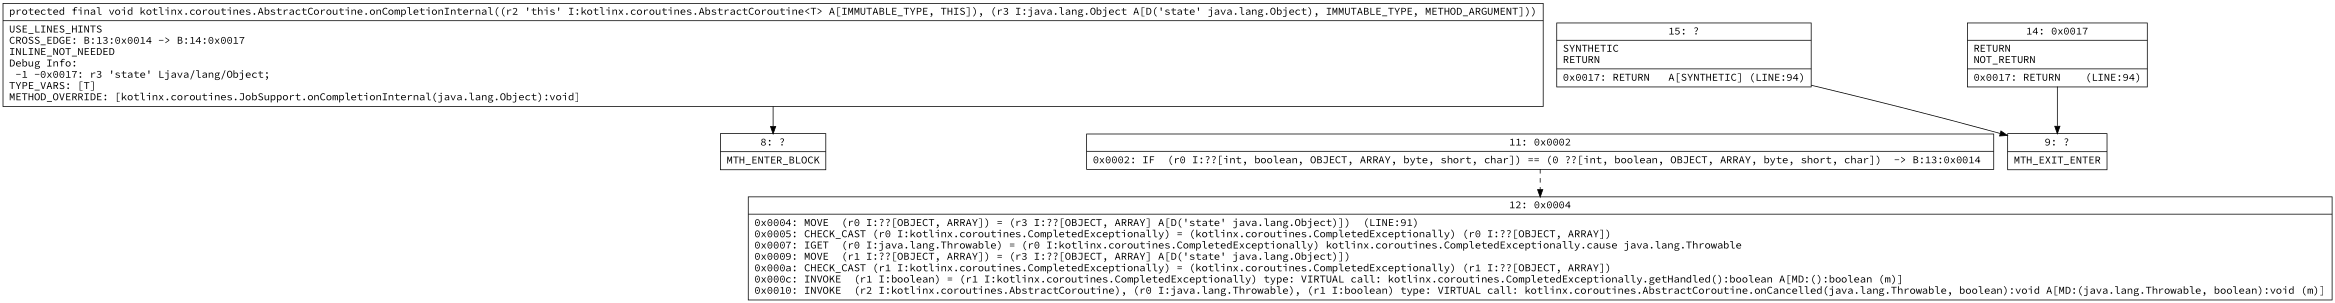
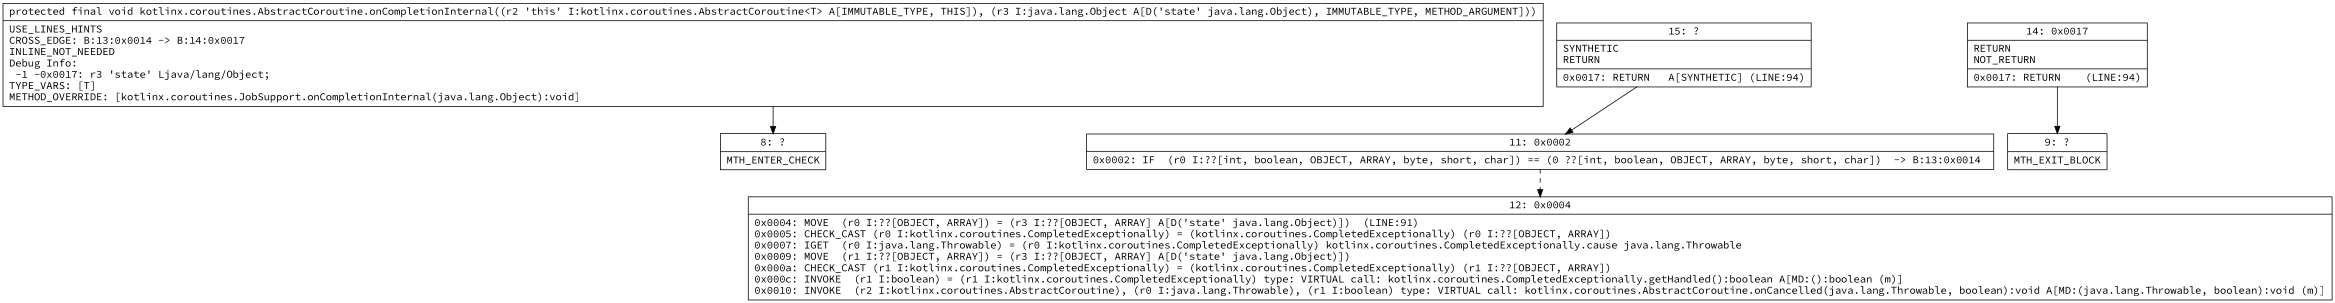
  digraph {
    fontname="Source Code Pro"
    node [fontname="Source Code Pro" shape=record]
    edge [fontname="Source Code Pro"]
-   n1 [label="{8\:\ ?|MTH_ENTER_BLOCK\l}"]
+   n1 [label="{8\:\ ?|MTH_ENTER_CHECK\l}"]
    n2 [label="{11\:\ 0x0002|0x0002: IF  (r0 I:??[int, boolean, OBJECT, ARRAY, byte, short, char]) == (0 ??[int, boolean, OBJECT, ARRAY, byte, short, char])  \-\> B:13:0x0014 \l}"]
    n3 [label="{12\:\ 0x0004|0x0004: MOVE  (r0 I:??[OBJECT, ARRAY]) = (r3 I:??[OBJECT, ARRAY] A[D('state' java.lang.Object)])  (LINE:91)\l0x0005: CHECK_CAST (r0 I:kotlinx.coroutines.CompletedExceptionally) = (kotlinx.coroutines.CompletedExceptionally) (r0 I:??[OBJECT, ARRAY]) \l0x0007: IGET  (r0 I:java.lang.Throwable) = (r0 I:kotlinx.coroutines.CompletedExceptionally) kotlinx.coroutines.CompletedExceptionally.cause java.lang.Throwable \l0x0009: MOVE  (r1 I:??[OBJECT, ARRAY]) = (r3 I:??[OBJECT, ARRAY] A[D('state' java.lang.Object)]) \l0x000a: CHECK_CAST (r1 I:kotlinx.coroutines.CompletedExceptionally) = (kotlinx.coroutines.CompletedExceptionally) (r1 I:??[OBJECT, ARRAY]) \l0x000c: INVOKE  (r1 I:boolean) = (r1 I:kotlinx.coroutines.CompletedExceptionally) type: VIRTUAL call: kotlinx.coroutines.CompletedExceptionally.getHandled():boolean A[MD:():boolean (m)]\l0x0010: INVOKE  (r2 I:kotlinx.coroutines.AbstractCoroutine), (r0 I:java.lang.Throwable), (r1 I:boolean) type: VIRTUAL call: kotlinx.coroutines.AbstractCoroutine.onCancelled(java.lang.Throwable, boolean):void A[MD:(java.lang.Throwable, boolean):void (m)]\l}"]
    n4 [label="{15\:\ ?|SYNTHETIC\lRETURN\l|0x0017: RETURN   A[SYNTHETIC] (LINE:94)\l}"]
-   n5 [label="{9\:\ ?|MTH_EXIT_ENTER\l}"]
+   n5 [label="{9\:\ ?|MTH_EXIT_BLOCK\l}"]
    n6 [label="{14\:\ 0x0017|RETURN\lNOT_RETURN\l|0x0017: RETURN    (LINE:94)\l}"]
    n7 [label="{protected final void kotlinx.coroutines.AbstractCoroutine.onCompletionInternal((r2 'this' I:kotlinx.coroutines.AbstractCoroutine\<T\> A[IMMUTABLE_TYPE, THIS]), (r3 I:java.lang.Object A[D('state' java.lang.Object), IMMUTABLE_TYPE, METHOD_ARGUMENT]))  | USE_LINES_HINTS\lCROSS_EDGE: B:13:0x0014 \-\> B:14:0x0017\lINLINE_NOT_NEEDED\lDebug Info:\l  \-1 \-0x0017: r3 'state' Ljava\/lang\/Object;\lTYPE_VARS: [T]\lMETHOD_OVERRIDE: [kotlinx.coroutines.JobSupport.onCompletionInternal(java.lang.Object):void]\l}"]
    n2 -> n3 [style=dashed]
-   n4 -> n5
+   n4 -> n2
    n6 -> n5
    n7 -> n1
  }
